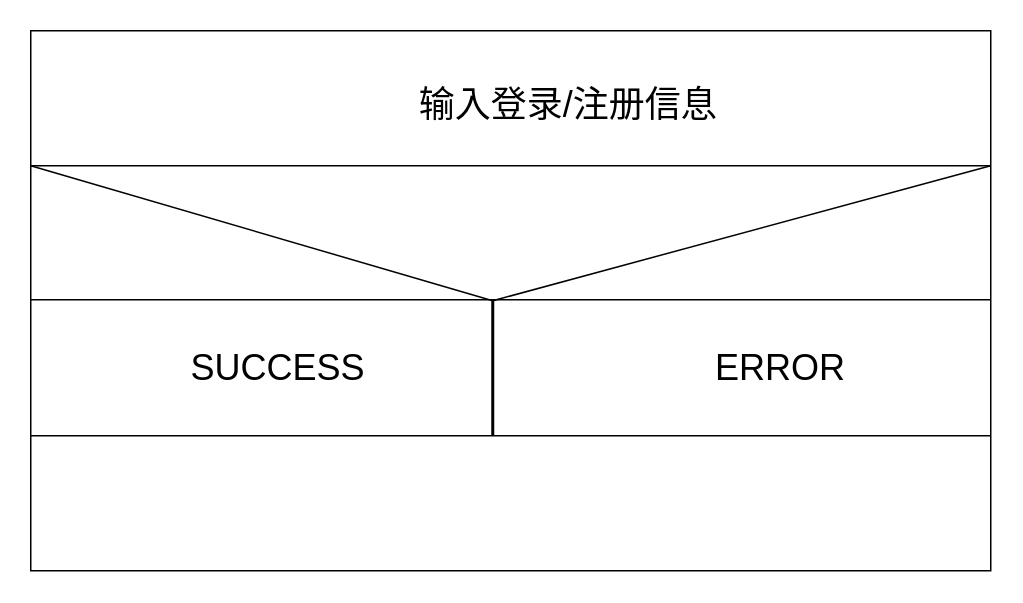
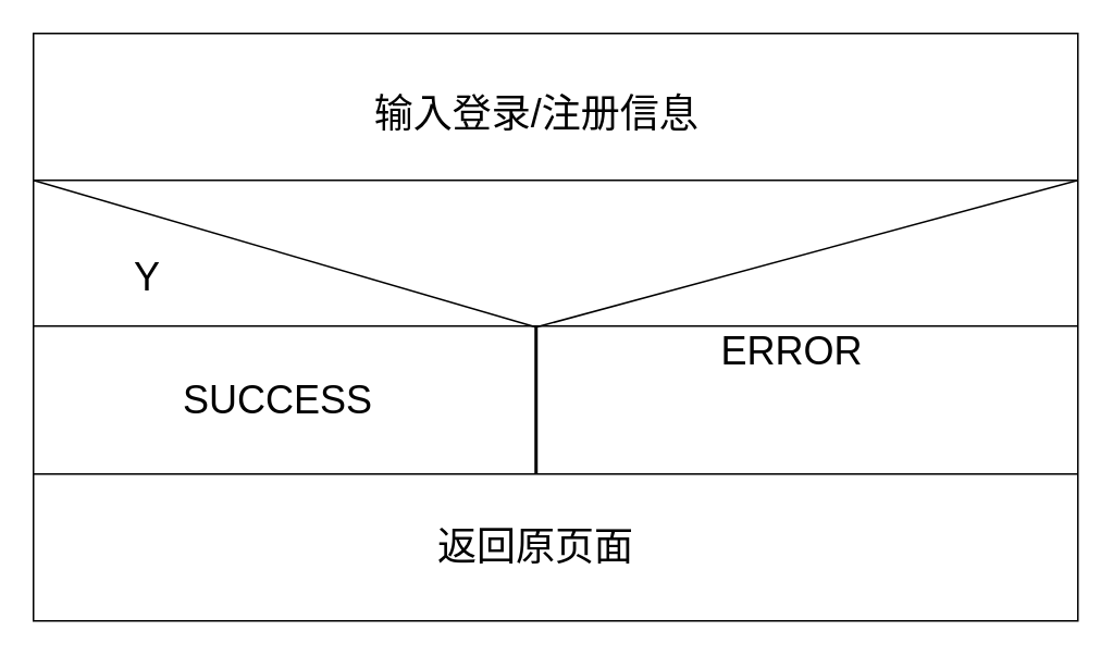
  <mxCell id="0" />
  <mxCell id="1" parent="0" />
  <mxCell id="2" value="" style="rounded=0;whiteSpace=wrap;html=1;" parent="1" vertex="1"><mxGeometry x="20" y="20" width="640" height="360" as="geometry" /></mxCell>
  <mxCell id="3" value="" style="endArrow=none;html=1;entryX=0;entryY=0.25;entryDx=0;entryDy=0;exitX=1;exitY=0.25;exitDx=0;exitDy=0;" parent="1" source="2" target="2" edge="1"><mxGeometry width="50" height="50" relative="1" as="geometry"><mxPoint x="150" y="210" as="sourcePoint" /><mxPoint x="200" y="160" as="targetPoint" /></mxGeometry></mxCell>
  <mxCell id="4" value="" style="endArrow=none;html=1;entryX=0;entryY=0.25;entryDx=0;entryDy=0;exitX=1;exitY=0.25;exitDx=0;exitDy=0;" parent="1" edge="1"><mxGeometry width="50" height="50" relative="1" as="geometry"><mxPoint x="660" y="199.29" as="sourcePoint" /><mxPoint x="20" y="199.29" as="targetPoint" /></mxGeometry></mxCell>
  <mxCell id="5" value="" style="endArrow=none;html=1;entryX=0;entryY=0.25;entryDx=0;entryDy=0;exitX=1;exitY=0.25;exitDx=0;exitDy=0;" parent="1" edge="1"><mxGeometry width="50" height="50" relative="1" as="geometry"><mxPoint x="660" y="290" as="sourcePoint" /><mxPoint x="20" y="290" as="targetPoint" /></mxGeometry></mxCell>
- <mxCell id="6" value="&lt;font style=&quot;font-size: 24px&quot;&gt;输入登录/注册信息&lt;/font&gt;" style="text;html=1;strokeColor=none;fillColor=none;align=center;verticalAlign=middle;whiteSpace=wrap;rounded=0;" parent="1" vertex="1"><mxGeometry x="268.75" y="50" width="218.5" height="40" as="geometry" /></mxCell>
+ <mxCell id="6" value="&lt;font style=&quot;font-size: 24px&quot;&gt;输入登录/注册信息&lt;/font&gt;" style="text;html=1;strokeColor=none;fillColor=none;align=center;verticalAlign=middle;whiteSpace=wrap;rounded=0;" parent="1" vertex="1"><mxGeometry x="218.75" y="50" width="218.5" height="40" as="geometry" /></mxCell>
  <mxCell id="7" value="" style="endArrow=none;html=1;entryX=0;entryY=0.25;entryDx=0;entryDy=0;exitX=0;exitY=0.5;exitDx=0;exitDy=0;exitPerimeter=0;" parent="1" source="8" target="2" edge="1"><mxGeometry width="50" height="50" relative="1" as="geometry"><mxPoint x="340" y="200" as="sourcePoint" /><mxPoint x="320" y="170" as="targetPoint" /></mxGeometry></mxCell>
  <mxCell id="8" value="" style="line;strokeWidth=2;direction=south;html=1;" parent="1" vertex="1"><mxGeometry x="323" y="200" width="10" height="90" as="geometry" /></mxCell>
  <mxCell id="9" value="" style="endArrow=none;html=1;entryX=1;entryY=0.25;entryDx=0;entryDy=0;exitX=0;exitY=0.5;exitDx=0;exitDy=0;exitPerimeter=0;" parent="1" source="8" target="2" edge="1"><mxGeometry width="50" height="50" relative="1" as="geometry"><mxPoint x="338" y="210" as="sourcePoint" /><mxPoint x="30" y="120" as="targetPoint" /></mxGeometry></mxCell>
- <mxCell id="11" value="&lt;font style=&quot;font-size: 24px&quot;&gt;SUCCESS&lt;/font&gt;" style="text;html=1;strokeColor=none;fillColor=none;align=center;verticalAlign=middle;whiteSpace=wrap;rounded=0;" parent="1" vertex="1"><mxGeometry x="85" y="230" width="200" height="30" as="geometry" /></mxCell>
- <mxCell id="12" value="&lt;font style=&quot;font-size: 24px&quot;&gt;ERROR&lt;/font&gt;" style="text;html=1;strokeColor=none;fillColor=none;align=center;verticalAlign=middle;whiteSpace=wrap;rounded=0;" parent="1" vertex="1"><mxGeometry x="420" y="230" width="200" height="30" as="geometry" /></mxCell>
+ <mxCell id="10" value="&lt;font style=&quot;font-size: 24px&quot;&gt;Y&lt;/font&gt;" style="text;html=1;strokeColor=none;fillColor=none;align=center;verticalAlign=middle;whiteSpace=wrap;rounded=0;" parent="1" vertex="1"><mxGeometry x="70" y="160" width="40" height="20" as="geometry" /></mxCell>
+ <mxCell id="11" value="&lt;font style=&quot;font-size: 24px&quot;&gt;SUCCESS&lt;/font&gt;" style="text;html=1;strokeColor=none;fillColor=none;align=center;verticalAlign=middle;whiteSpace=wrap;rounded=0;" parent="1" vertex="1"><mxGeometry x="70" y="230" width="200" height="30" as="geometry" /></mxCell>
+ <mxCell id="12" value="&lt;font style=&quot;font-size: 24px&quot;&gt;ERROR&lt;/font&gt;" style="text;html=1;strokeColor=none;fillColor=none;align=center;verticalAlign=middle;whiteSpace=wrap;rounded=0;" parent="1" vertex="1"><mxGeometry x="385" y="200" width="200" height="30" as="geometry" /></mxCell>
+ <mxCell id="13" value="&lt;span style=&quot;font-size: 24px&quot;&gt;返回原页面&lt;/span&gt;" style="text;html=1;strokeColor=none;fillColor=none;align=center;verticalAlign=middle;whiteSpace=wrap;rounded=0;" parent="1" vertex="1"><mxGeometry x="228" y="320" width="200" height="30" as="geometry" /></mxCell>
